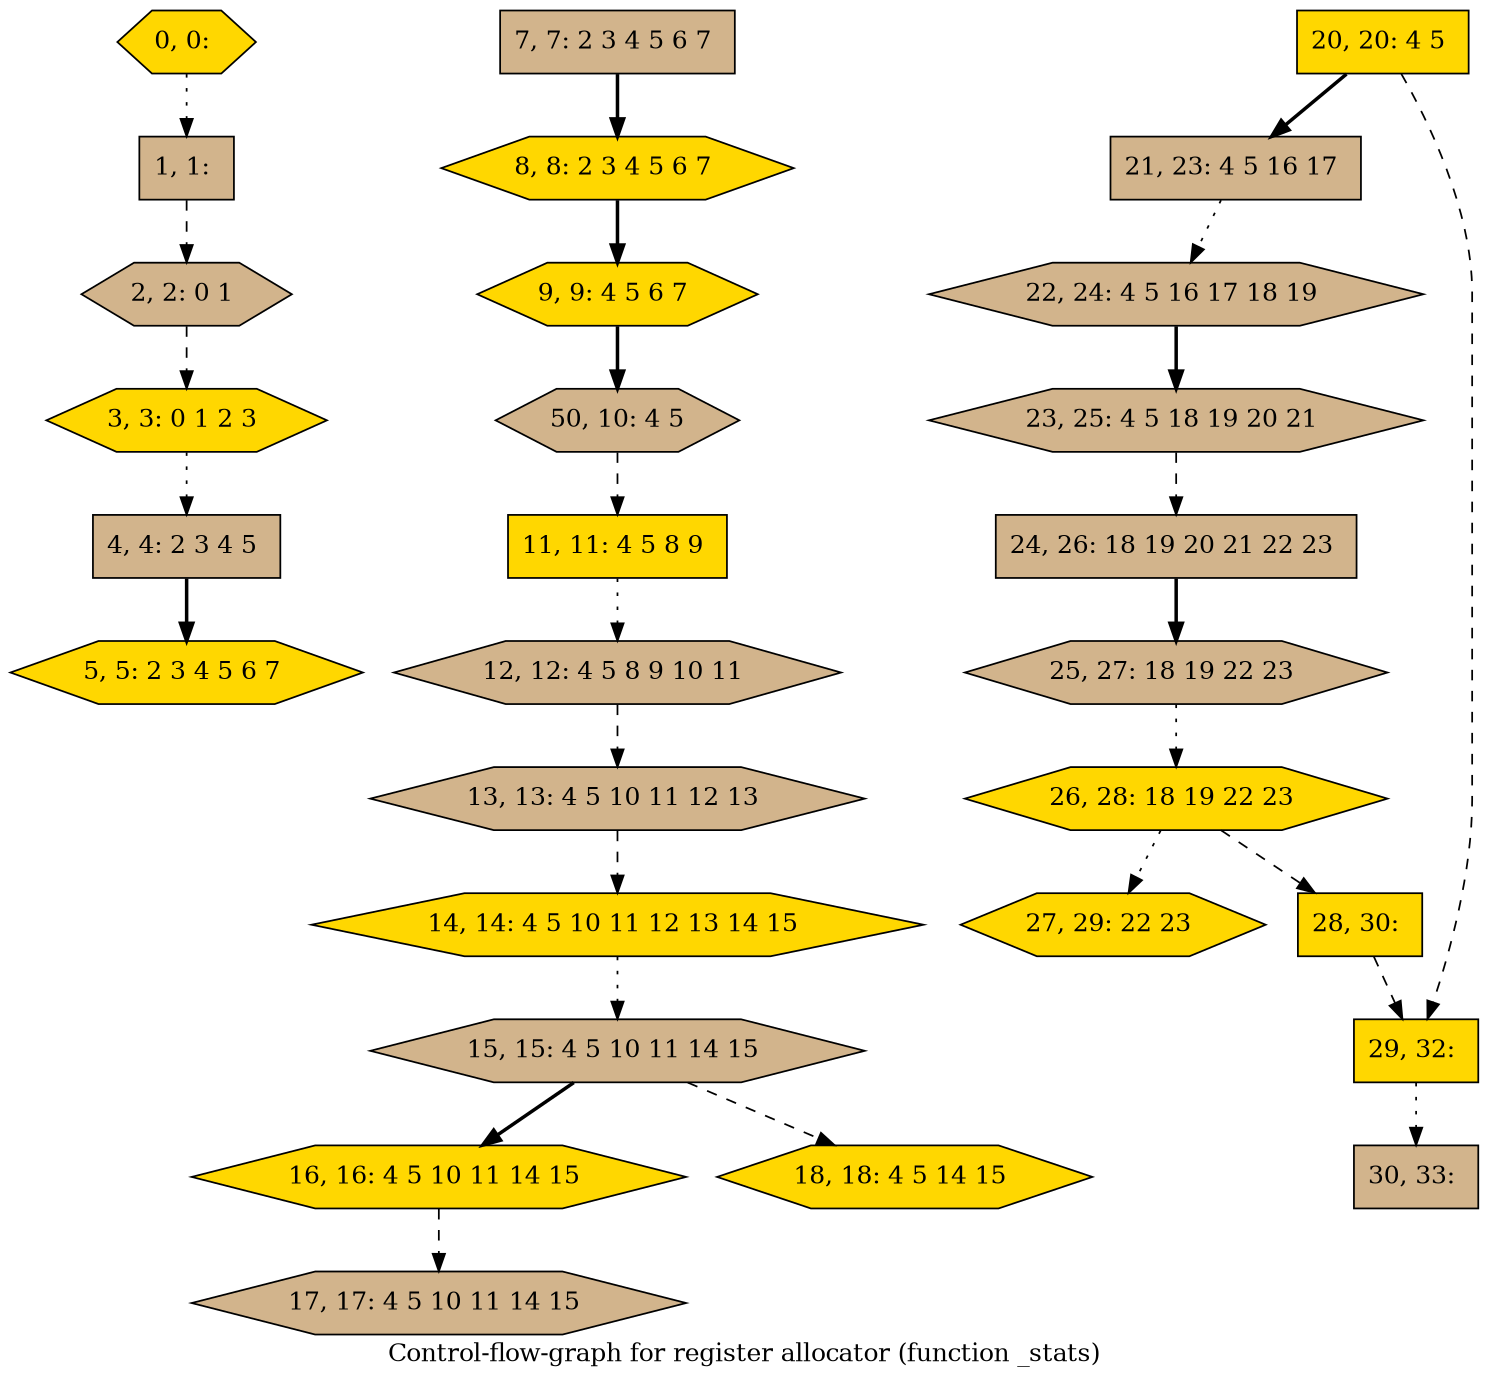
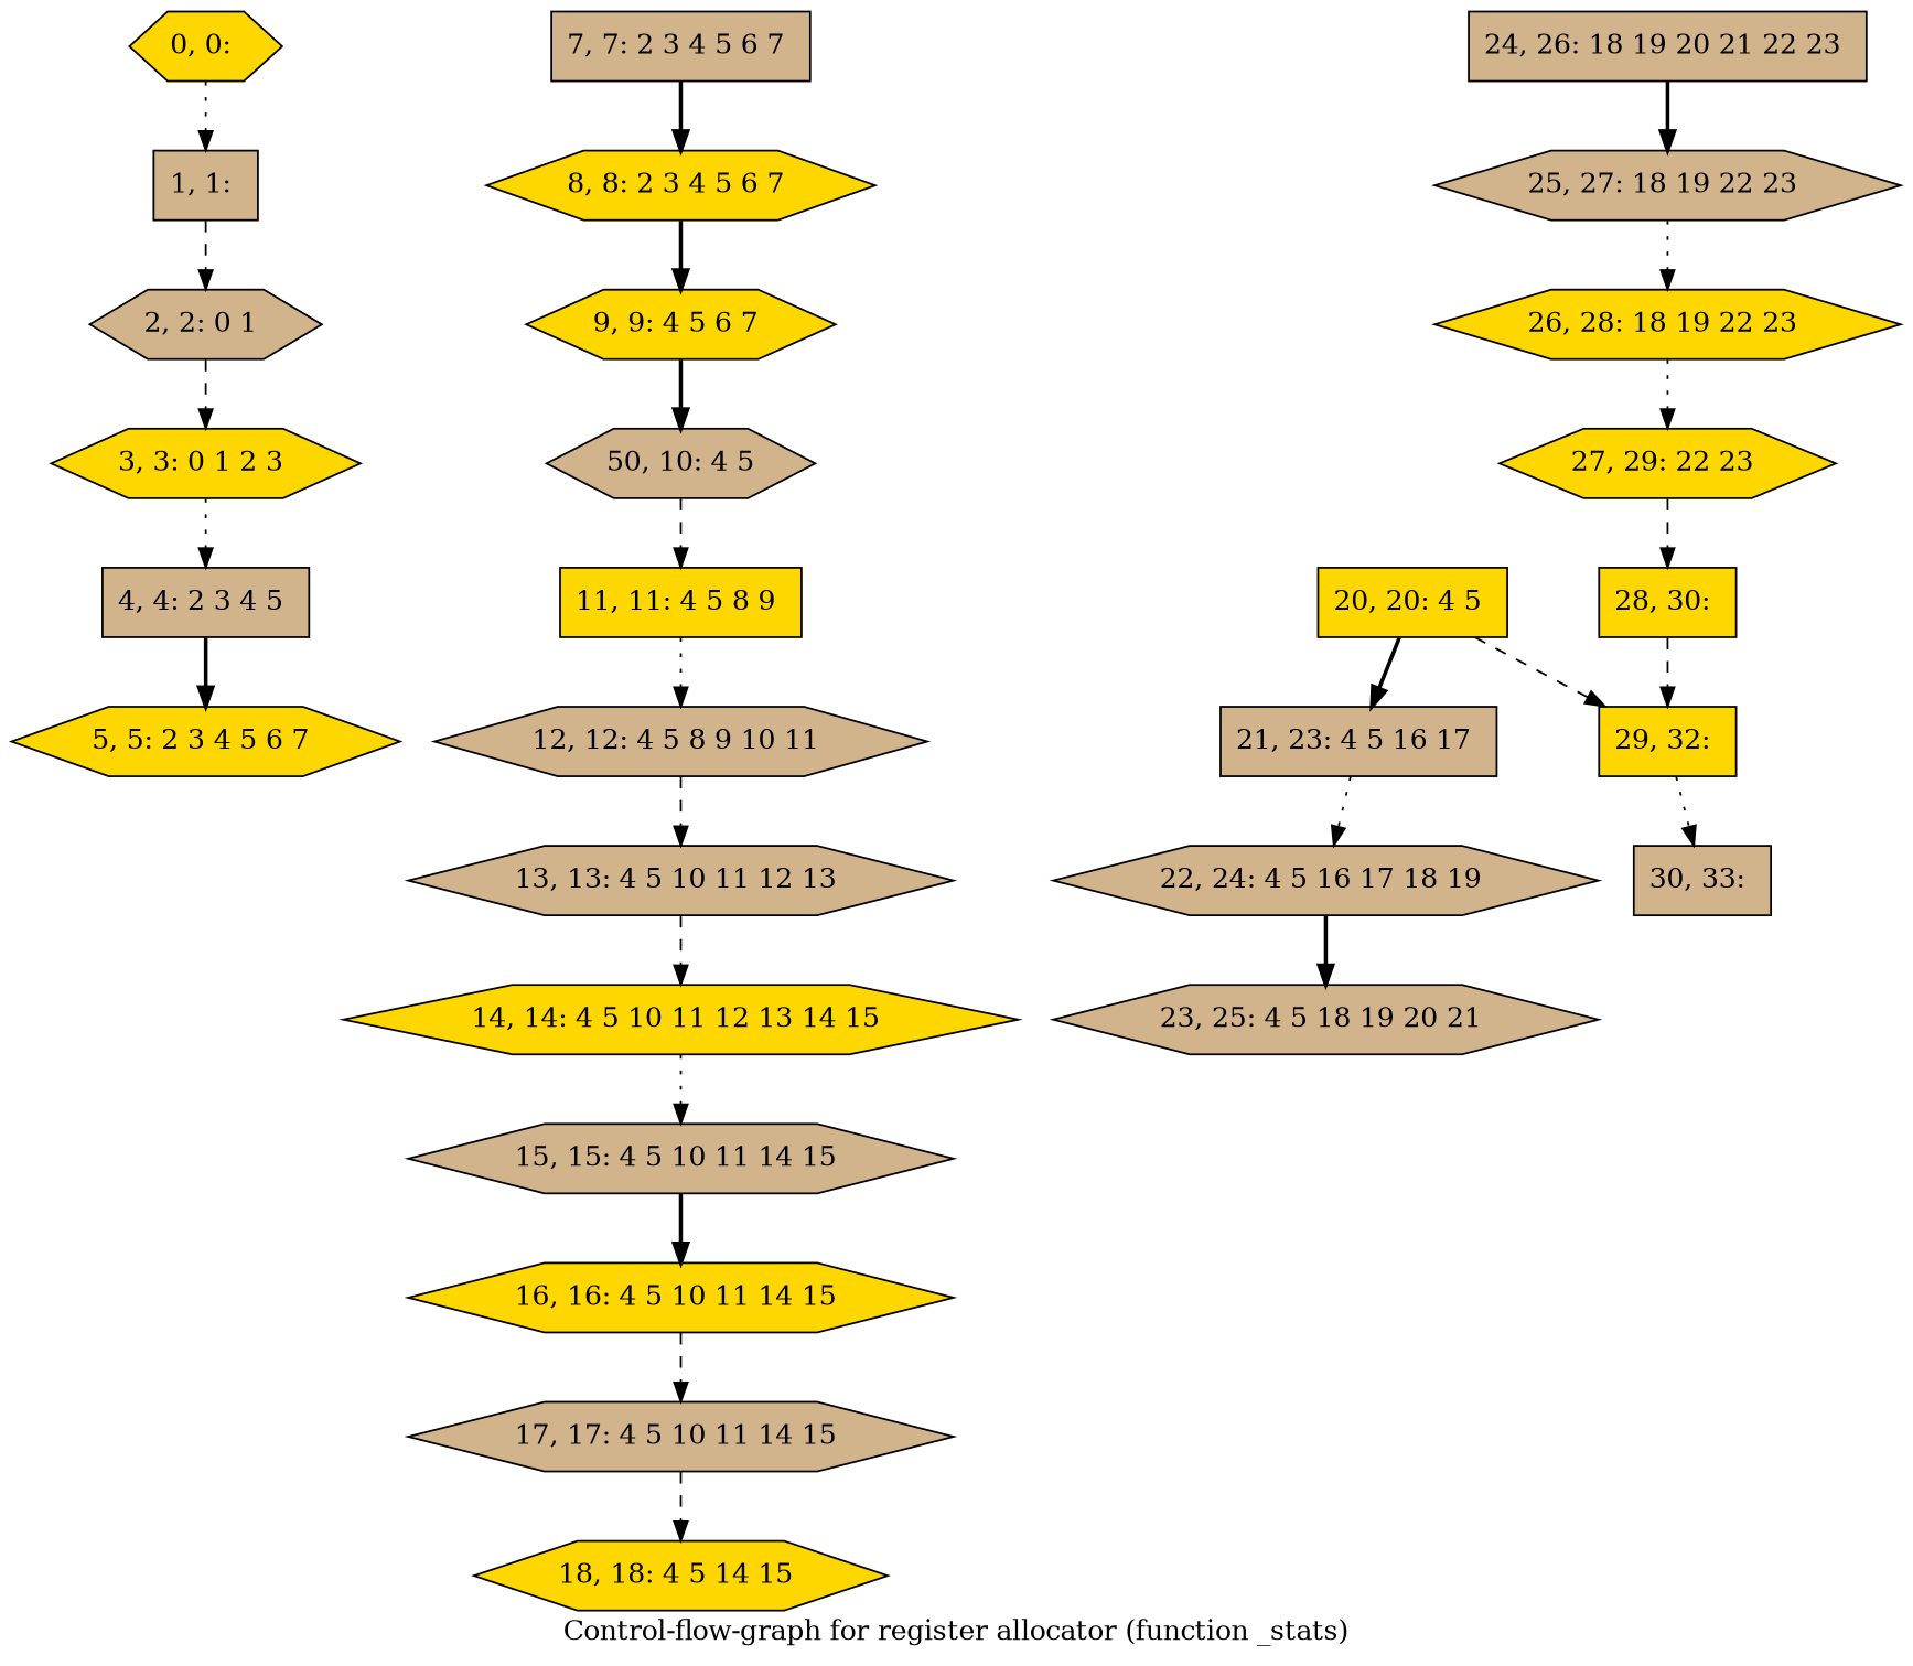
  digraph {
    label="Control-flow-graph for register allocator (function _stats)"
    node [fillcolor=tan shape=hexagon style=filled]
    edge [style=dashed]
    n1 [fillcolor=gold label="0, 0: "]
    n2 [label="1, 1: " shape=box]
    n3 [label="2, 2: 0 1 "]
    n4 [fillcolor=gold label="3, 3: 0 1 2 3 "]
    n5 [label="4, 4: 2 3 4 5 " shape=box]
    n6 [fillcolor=gold label="5, 5: 2 3 4 5 6 7 "]
    n7 [label="7, 7: 2 3 4 5 6 7 " shape=box]
    n8 [fillcolor=gold label="8, 8: 2 3 4 5 6 7 "]
    n9 [fillcolor=gold label="9, 9: 4 5 6 7 "]
    n10 [label="50, 10: 4 5"]
    n11 [fillcolor=gold label="11, 11: 4 5 8 9 " shape=box]
    n12 [label="12, 12: 4 5 8 9 10 11 "]
    n13 [label="13, 13: 4 5 10 11 12 13 "]
    n14 [fillcolor=gold label="14, 14: 4 5 10 11 12 13 14 15 "]
    n15 [label="15, 15: 4 5 10 11 14 15 "]
    n16 [fillcolor=gold label="16, 16: 4 5 10 11 14 15 "]
    n17 [label="17, 17: 4 5 10 11 14 15 "]
    n18 [fillcolor=gold label="18, 18: 4 5 14 15 "]
    n19 [fillcolor=gold label="20, 20: 4 5 " shape=box]
    n20 [label="21, 23: 4 5 16 17 " shape=box]
    n21 [fillcolor=gold label="29, 32: " shape=box]
    n22 [label="22, 24: 4 5 16 17 18 19 "]
    n23 [label="30, 33: " shape=box]
    n24 [label="23, 25: 4 5 18 19 20 21 "]
    n25 [label="24, 26: 18 19 20 21 22 23 " shape=box]
    n26 [label="25, 27: 18 19 22 23 "]
    n27 [fillcolor=gold label="26, 28: 18 19 22 23 "]
    n28 [fillcolor=gold label="27, 29: 22 23 "]
    n29 [fillcolor=gold label="28, 30: " shape=box]
    n1 -> n2 [style=dotted]
    n2 -> n3
    n3 -> n4
    n4 -> n5 [style=dotted]
    n5 -> n6 [style=bold]
    n7 -> n8 [style=bold]
    n8 -> n9 [style=bold]
    n9 -> n10 [style=bold]
    n10 -> n11
    n11 -> n12 [style=dotted]
    n12 -> n13
    n13 -> n14
    n14 -> n15 [style=dotted]
    n15 -> n16 [style=bold]
    n16 -> n17
-   n15 -> n18
+   n17 -> n18
    n19 -> n20 [style=bold]
    n19 -> n21
    n20 -> n22 [style=dotted]
    n21 -> n23 [style=dotted]
    n22 -> n24 [style=bold]
-   n24 -> n25
    n25 -> n26 [style=bold]
    n26 -> n27 [style=dotted]
    n27 -> n28 [style=dotted]
-   n27 -> n29
+   n28 -> n29
    n29 -> n21
  }
